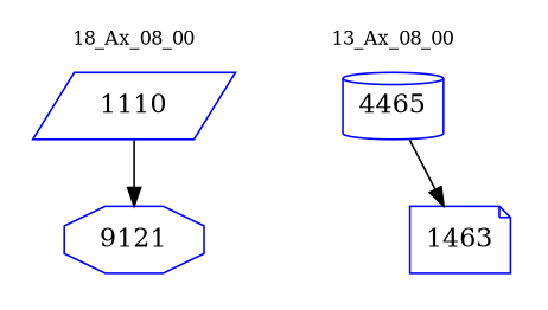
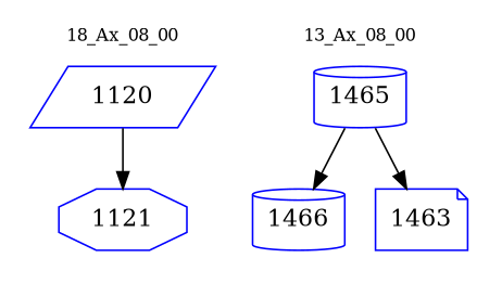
  digraph {
    node [color=blue shape=cylinder]
    edge [color=black]
-   n1 [label=1110 shape=parallelogram]
-   n2 [label=9121 shape=octagon]
-   n3 [label=4465]
+   n1 [label=1120 shape=parallelogram]
+   n2 [label=1121 shape=octagon]
+   n3 [label=1465]
+   n4 [label=1466]
    n5 [label=1463 shape=note]
    subgraph cluster_1 {
      color=white
      fontsize=10
      label="18_Ax_08_00"
      n1
      n2
    }
    subgraph cluster_2 {
      color=white
      fontsize=10
      label="13_Ax_08_00"
      n3
+     n4
      n5
    }
    n1 -> n2
+   n3 -> n4
    n3 -> n5
  }
